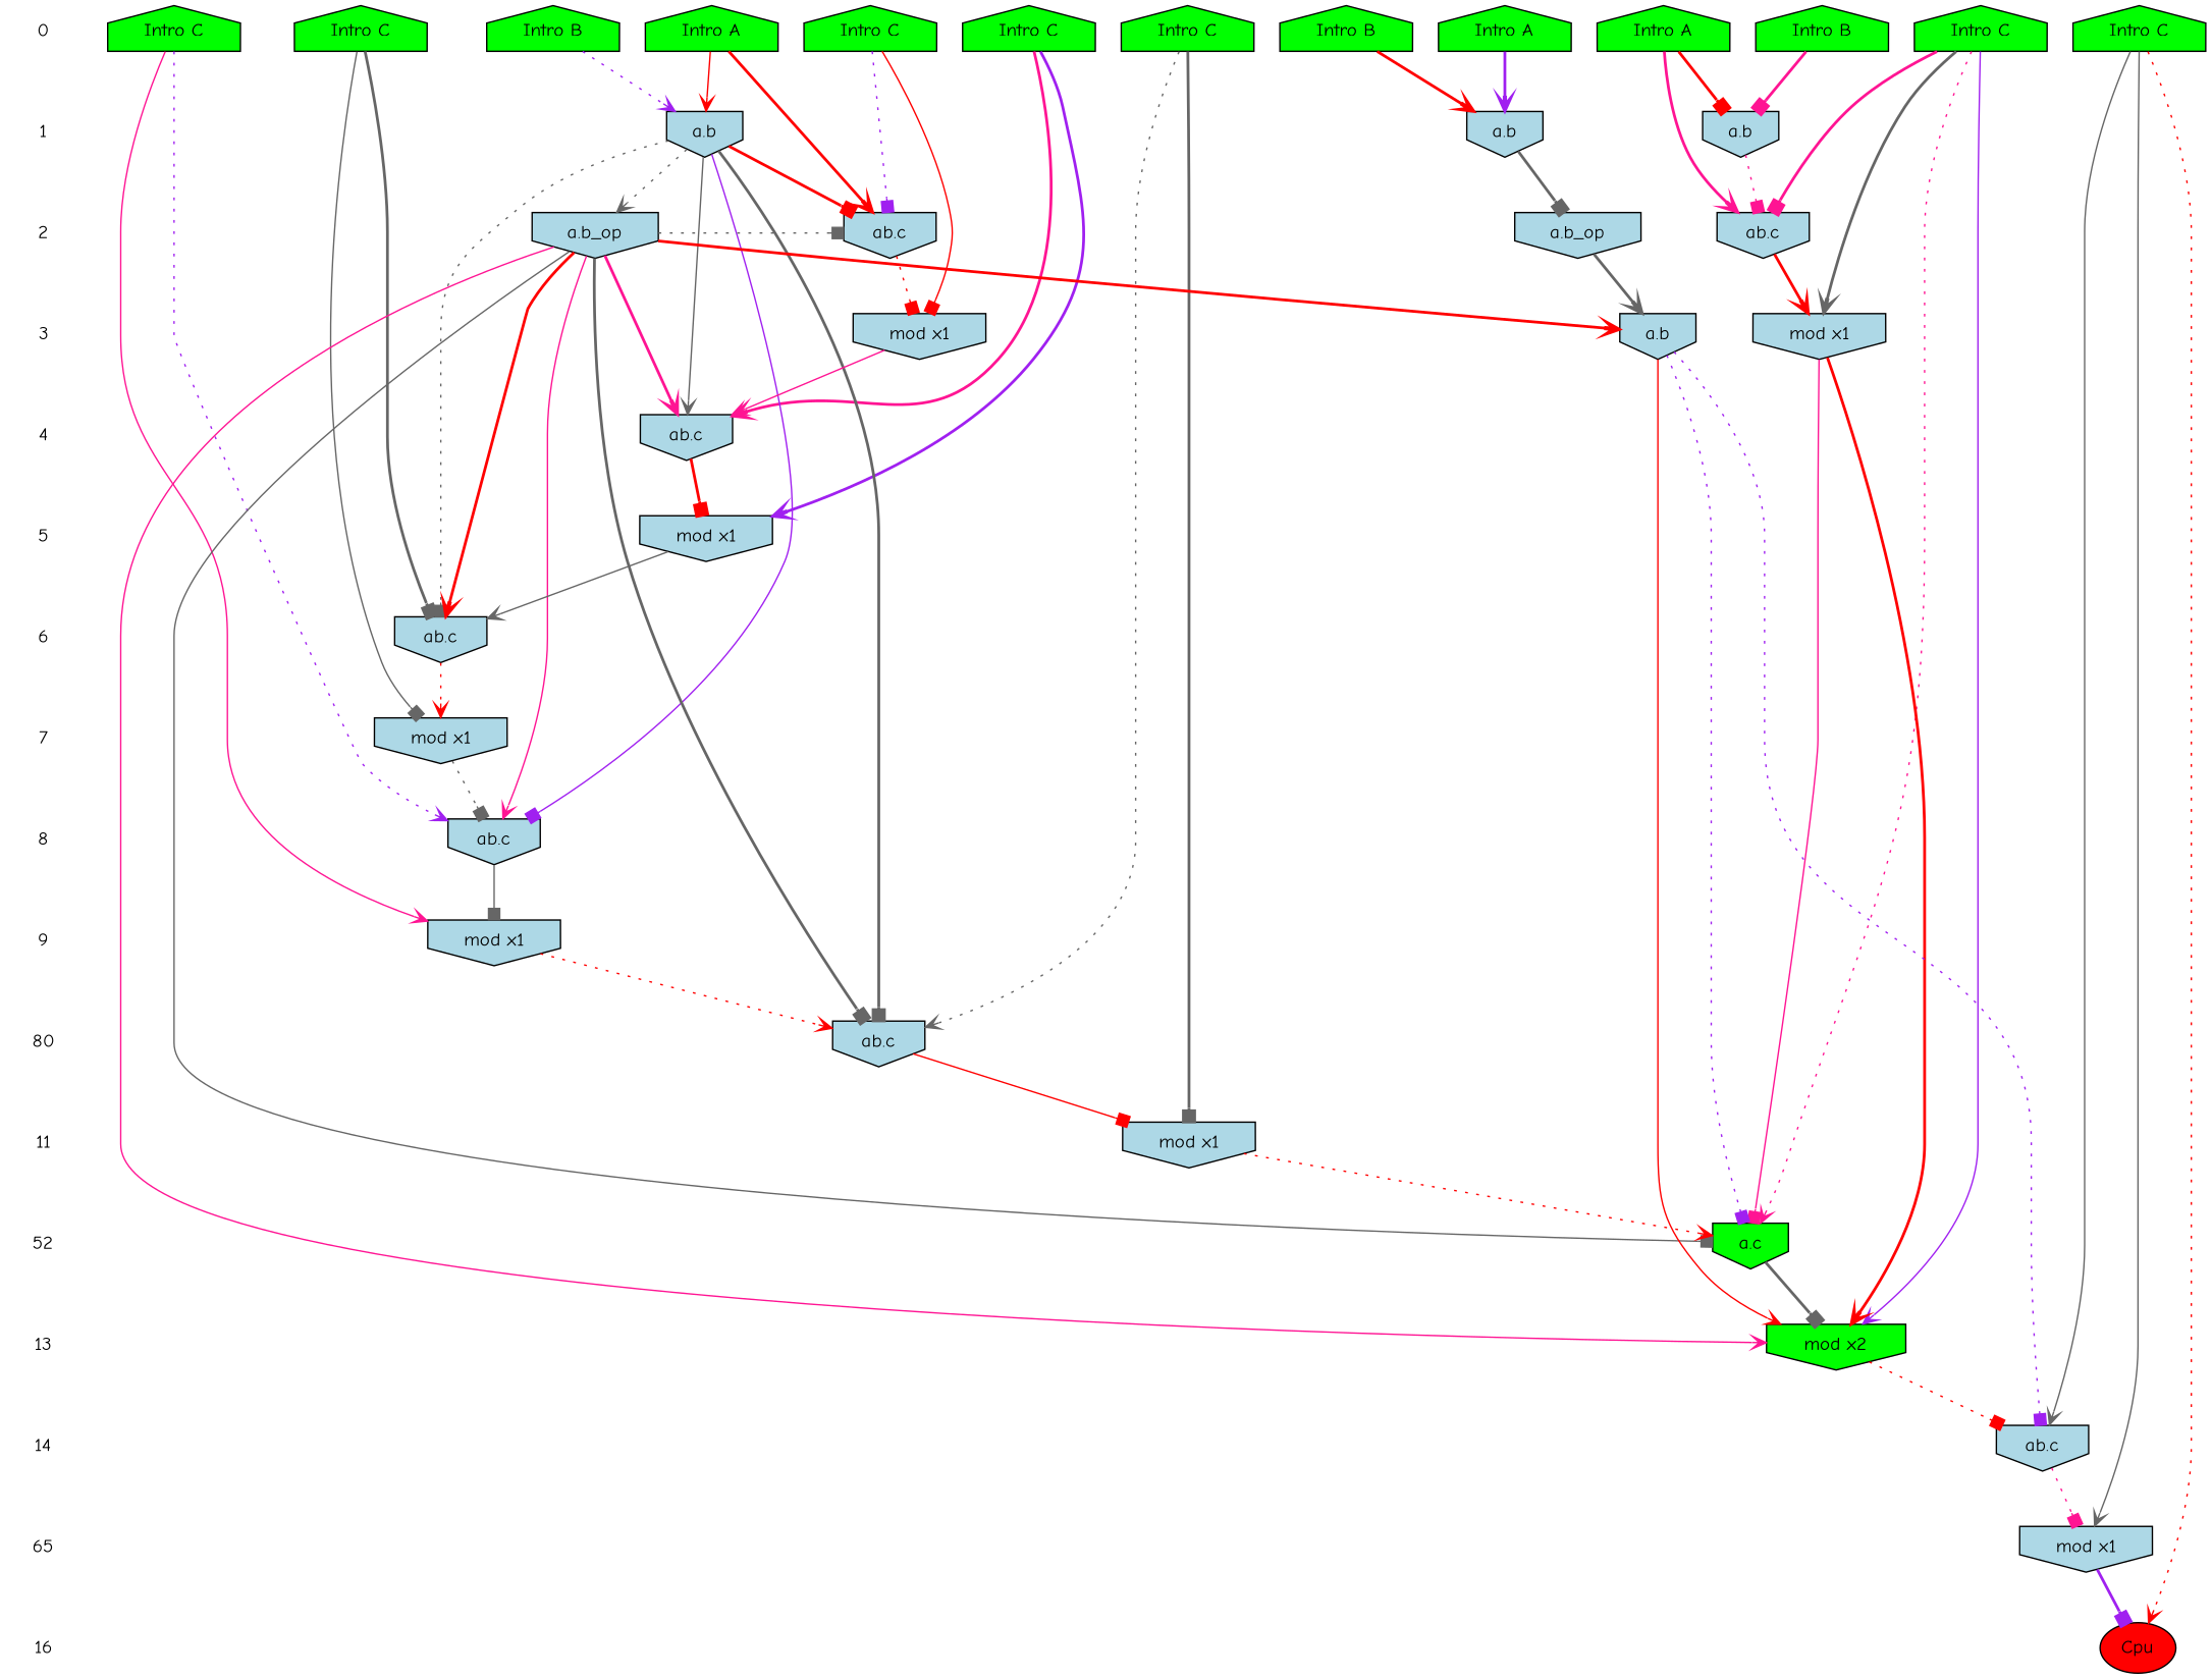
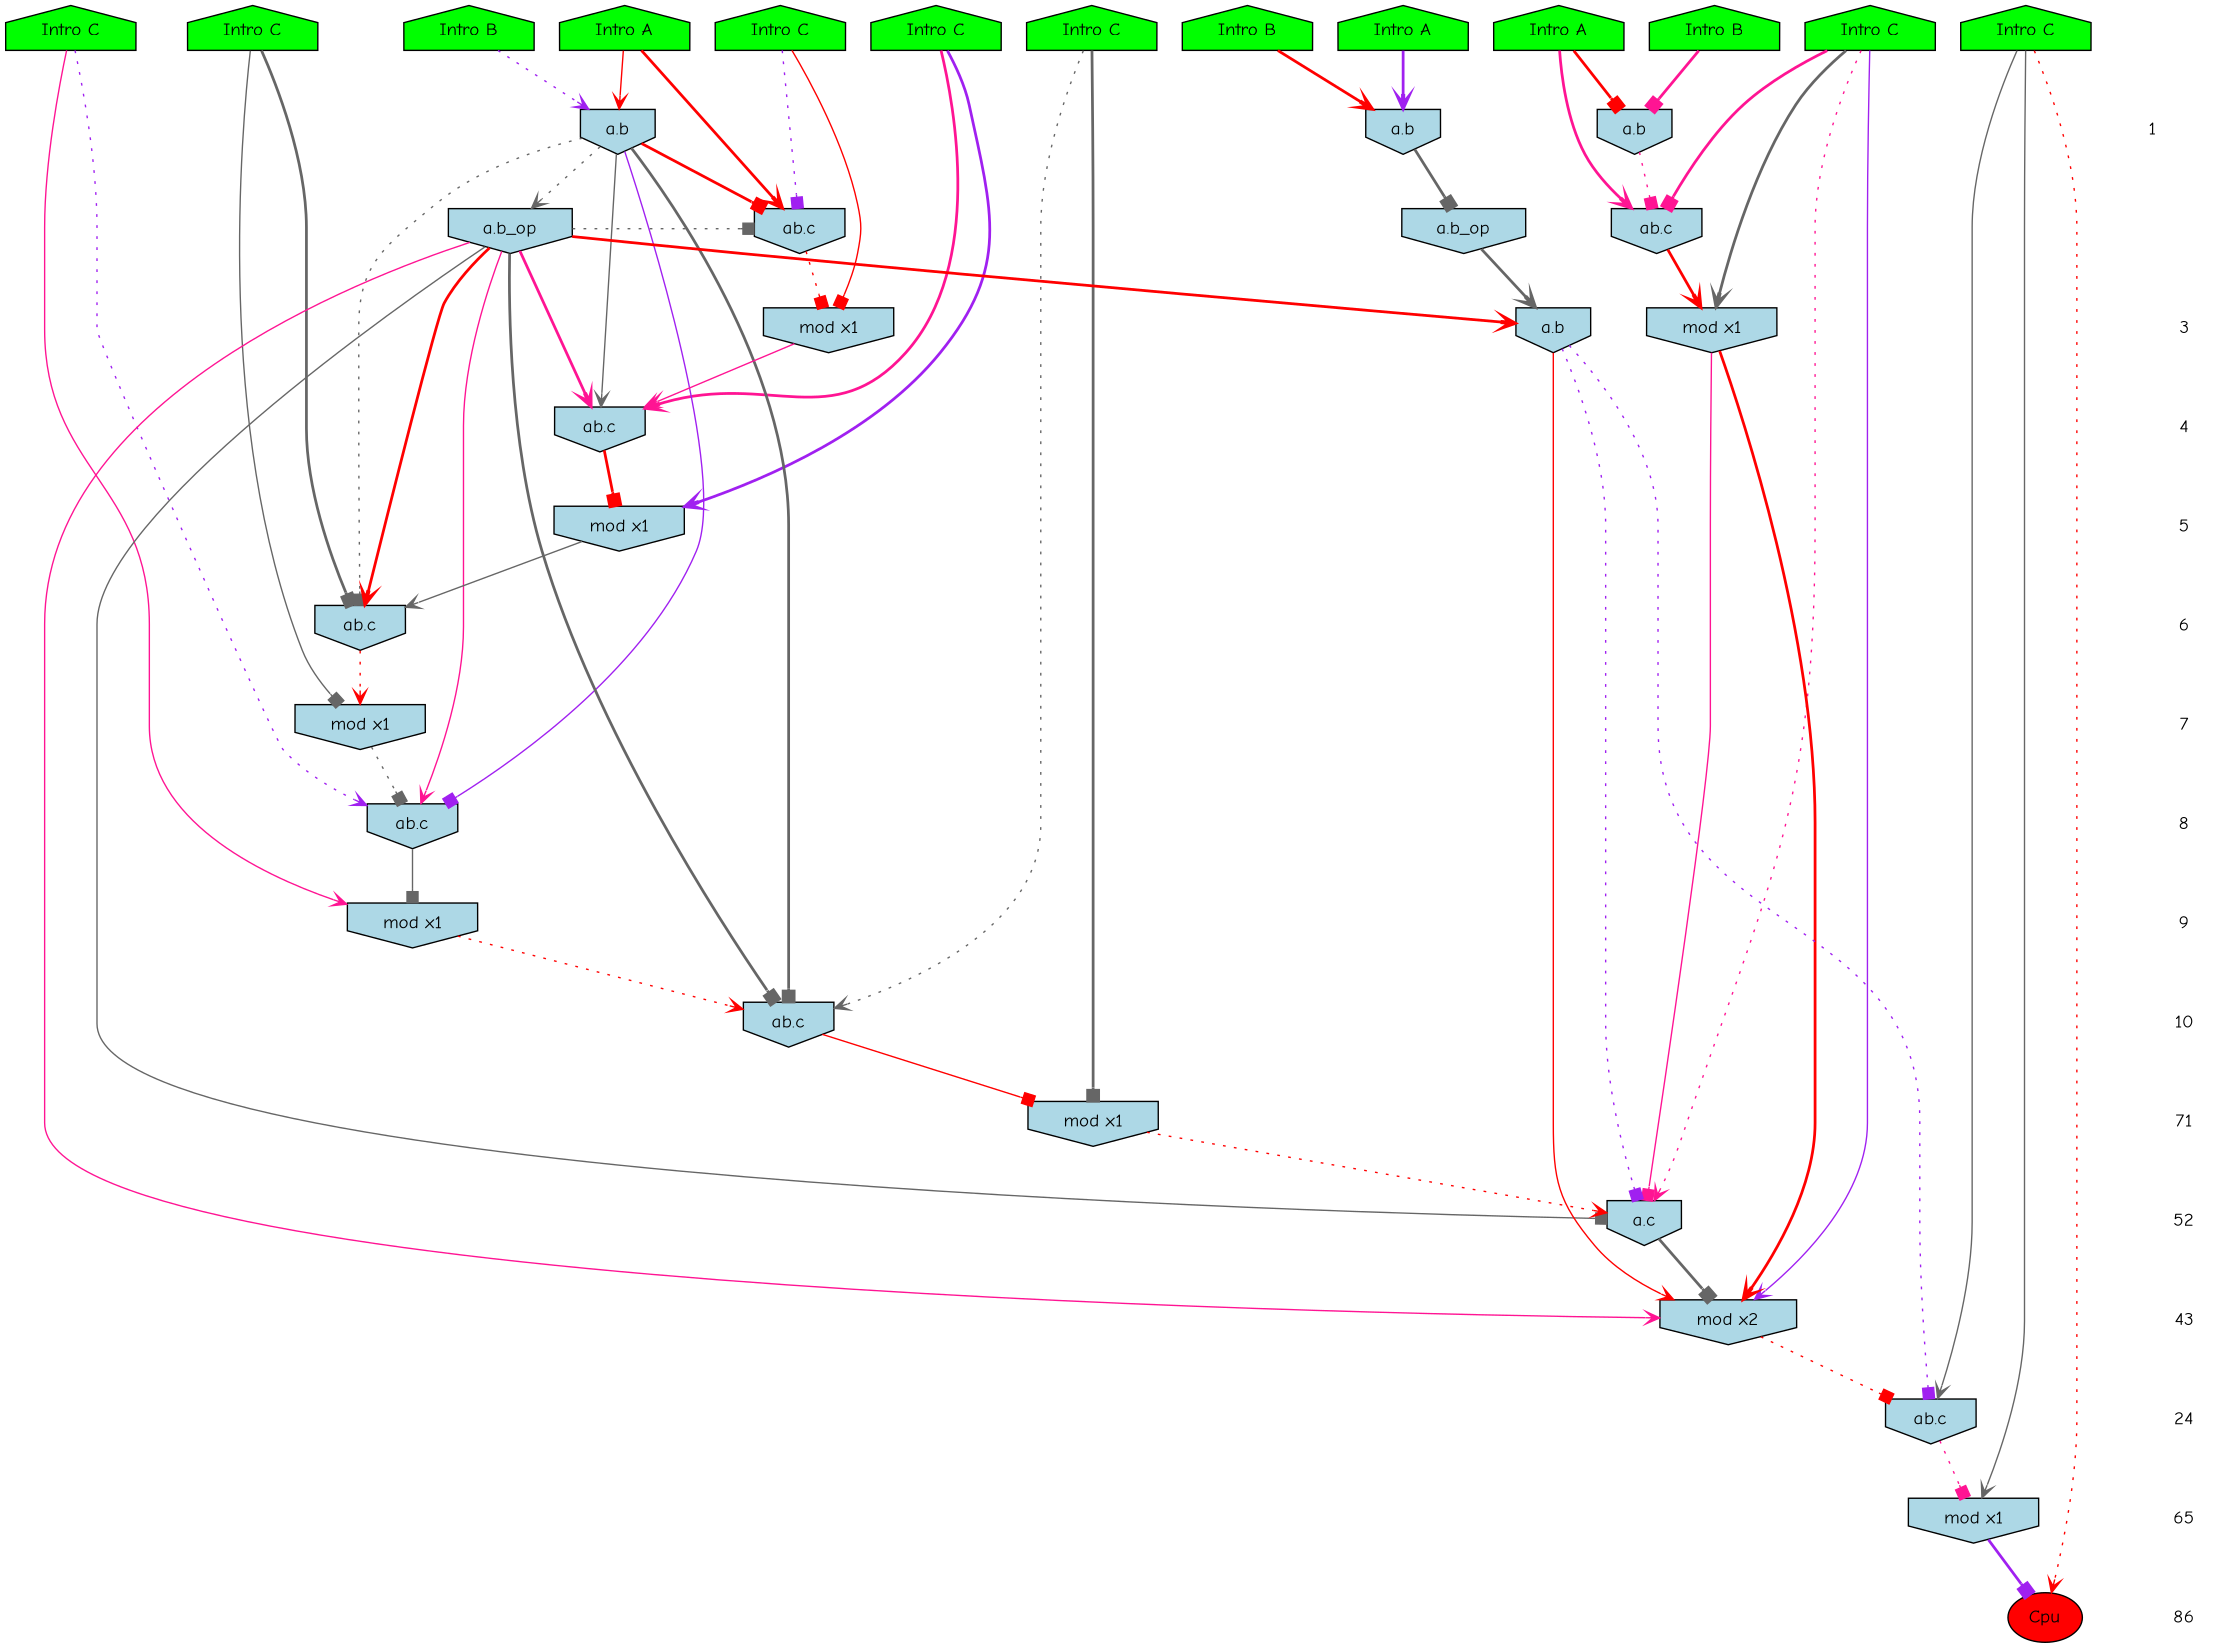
  digraph {
    fontname="Comic Neue"
    ranksep=.5
    node [fontname="Comic Neue" shape=invhouse fillcolor=lightblue style=filled]
    edge [fontname="Comic Neue" style=bold arrowhead=vee color=gray40]
-   0 [shape=plaintext fillcolor="" style=""]
    n2 [fillcolor=green label="Intro B" shape=house]
    n3 [fillcolor=green label="Intro A" shape=house]
    n4 [fillcolor=green label="Intro A" shape=house]
    n5 [fillcolor=green label="Intro B" shape=house]
    n6 [fillcolor=green label="Intro B" shape=house]
    n7 [fillcolor=green label="Intro A" shape=house]
    n8 [fillcolor=green label="Intro C" shape=house]
    n9 [fillcolor=green label="Intro C" shape=house]
    n10 [fillcolor=green label="Intro C" shape=house]
    n11 [fillcolor=green label="Intro C" shape=house]
    n12 [fillcolor=green label="Intro C" shape=house]
    n13 [fillcolor=green label="Intro C" shape=house]
    n14 [fillcolor=green label="Intro C" shape=house]
    n15 [label=65 shape=plaintext fillcolor="" style=""]
    n16 [label="mod x1"]
    1 [shape=plaintext fillcolor="" style=""]
    n18 [label="a.b"]
    n19 [label="a.b"]
    n20 [label="a.b"]
-   2 [shape=plaintext fillcolor="" style=""]
    n22 [label="ab.c"]
    n23 [label="ab.c"]
    n24 [label="a.b_op"]
    n25 [label="a.b_op"]
    3 [shape=plaintext fillcolor="" style=""]
    n27 [label="mod x1"]
    n28 [label="mod x1"]
    n29 [label="a.b"]
    4 [shape=plaintext fillcolor="" style=""]
    n31 [label="ab.c"]
    5 [shape=plaintext fillcolor="" style=""]
    n33 [label="mod x1"]
    6 [shape=plaintext fillcolor="" style=""]
    n35 [label="ab.c"]
    7 [shape=plaintext fillcolor="" style=""]
    n37 [label="mod x1"]
    8 [shape=plaintext fillcolor="" style=""]
    n39 [label="ab.c"]
    9 [shape=plaintext fillcolor="" style=""]
    n41 [label="mod x1"]
-   10 [shape=plaintext label=80 fillcolor="" style=""]
+   10 [shape=plaintext fillcolor="" style=""]
    n43 [label="ab.c"]
-   11 [shape=plaintext fillcolor="" style=""]
+   11 [shape=plaintext label=71 fillcolor="" style=""]
    n45 [label="mod x1"]
    n46 [label=52 shape=plaintext fillcolor="" style=""]
-   n47 [fillcolor=green label="a.c"]
-   13 [shape=plaintext fillcolor="" style=""]
-   n49 [fillcolor=green label="mod x2"]
-   14 [shape=plaintext fillcolor="" style=""]
+   n47 [label="a.c"]
+   13 [shape=plaintext label=43 fillcolor="" style=""]
+   n49 [label="mod x2"]
+   14 [shape=plaintext label=24 fillcolor="" style=""]
    n51 [label="ab.c"]
-   16 [shape=plaintext fillcolor="" style=""]
+   16 [shape=plaintext label=86 fillcolor="" style=""]
    n53 [fillcolor=red label=Cpu shape=""]
    subgraph sub_1 {
      rank=same
-     0
      n2
      n3
      n4
      n5
      n6
      n7
      n8
      n9
      n10
      n11
      n12
      n13
      n14
    }
    subgraph sub_2 {
      rank=same
      n15
      n16
    }
    subgraph sub_3 {
      rank=same
      1
      n18
      n19
      n20
    }
    subgraph sub_4 {
      rank=same
-     2
      n22
      n23
      n24
      n25
    }
    subgraph sub_5 {
      rank=same
      3
      n27
      n28
      n29
    }
    subgraph sub_6 {
      rank=same
      4
      n31
    }
    subgraph sub_7 {
      rank=same
      5
      n33
    }
    subgraph sub_8 {
      rank=same
      6
      n35
    }
    subgraph sub_9 {
      rank=same
      7
      n37
    }
    subgraph sub_10 {
      rank=same
      8
      n39
    }
    subgraph sub_11 {
      rank=same
      9
      n41
    }
    subgraph sub_12 {
      rank=same
      10
      n43
    }
    subgraph sub_13 {
      rank=same
      11
      n45
    }
    subgraph sub_14 {
      rank=same
      n46
      n47
    }
    subgraph sub_15 {
      rank=same
      13
      n49
    }
    subgraph sub_16 {
      rank=same
      14
      n51
    }
    subgraph sub_17 {
      rank=same
      16
      n53
    }
-   0 -> 1 [style=invis arrowhead="" color=""]
    n2 -> n19 [color=red]
    n3 -> n20 [arrowhead=box color=red]
    n3 -> n23 [color=deeppink]
    n4 -> n18 [color=red style=solid]
    n4 -> n22 [color=red]
    n5 -> n20 [arrowhead=box color=deeppink]
    n6 -> n18 [color=purple style=dotted]
    n7 -> n19 [color=purple]
    n8 -> n22 [arrowhead=box color=purple style=dotted]
    n8 -> n27 [arrowhead=box color=red style=solid]
    n9 -> n23 [arrowhead=box color=deeppink]
    n9 -> n28
    n9 -> n47 [color=deeppink style=dotted]
    n9 -> n49 [color=purple style=solid]
    n10 -> n43 [style=dotted]
    n10 -> n45 [arrowhead=box]
    n11 -> n35 [arrowhead=box]
    n11 -> n37 [arrowhead=box style=solid]
    n12 -> n16 [style=solid]
    n12 -> n51 [style=solid]
    n12 -> n53 [color=red style=dotted]
    n13 -> n39 [color=purple style=dotted]
    n13 -> n41 [color=deeppink style=solid]
    n14 -> n31 [color=deeppink]
    n14 -> n33 [color=purple]
    n15 -> 16 [style=invis arrowhead="" color=""]
    n16 -> n53 [arrowhead=box color=purple]
-   1 -> 2 [style=invis arrowhead="" color=""]
    n18 -> n22 [arrowhead=box color=red]
    n18 -> n24 [style=dotted]
    n18 -> n31 [style=solid]
    n18 -> n35 [arrowhead=box style=dotted]
    n18 -> n39 [arrowhead=box color=purple style=solid]
    n18 -> n43 [arrowhead=box]
    n19 -> n25 [arrowhead=box]
    n20 -> n23 [arrowhead=box color=deeppink style=dotted]
-   2 -> 3 [style=invis arrowhead="" color=""]
    n22 -> n27 [arrowhead=box color=red style=dotted]
    n23 -> n28 [color=red]
    n24 -> n22 [arrowhead=box style=dotted]
    n24 -> n29 [color=red]
    n24 -> n31 [color=deeppink]
    n24 -> n35 [color=red]
    n24 -> n39 [color=deeppink style=solid]
    n24 -> n43 [arrowhead=box]
    n24 -> n47 [arrowhead=box style=solid]
    n24 -> n49 [color=deeppink style=solid]
    n25 -> n29
    3 -> 4 [style=invis arrowhead="" color=""]
    n27 -> n31 [color=deeppink style=solid]
    n28 -> n47 [arrowhead=box color=deeppink style=solid]
    n28 -> n49 [color=red]
    n29 -> n47 [arrowhead=box color=purple style=dotted]
    n29 -> n49 [color=red style=solid]
    n29 -> n51 [arrowhead=box color=purple style=dotted]
    4 -> 5 [style=invis arrowhead="" color=""]
    n31 -> n33 [arrowhead=box color=red]
    5 -> 6 [style=invis arrowhead="" color=""]
    n33 -> n35 [style=solid]
    6 -> 7 [style=invis arrowhead="" color=""]
    n35 -> n37 [color=red style=dotted]
    7 -> 8 [style=invis arrowhead="" color=""]
    n37 -> n39 [arrowhead=box style=dotted]
    8 -> 9 [style=invis arrowhead="" color=""]
    n39 -> n41 [arrowhead=box style=solid]
    9 -> 10 [style=invis arrowhead="" color=""]
    n41 -> n43 [color=red style=dotted]
    10 -> 11 [style=invis arrowhead="" color=""]
    n43 -> n45 [arrowhead=box color=red style=solid]
    11 -> n46 [style=invis arrowhead="" color=""]
    n45 -> n47 [color=red style=dotted]
    n46 -> 13 [style=invis arrowhead="" color=""]
    n47 -> n49 [arrowhead=box]
    13 -> 14 [style=invis arrowhead="" color=""]
    n49 -> n51 [arrowhead=box color=red style=dotted]
    14 -> n15 [style=invis arrowhead="" color=""]
    n51 -> n16 [arrowhead=box color=deeppink style=dotted]
  }
